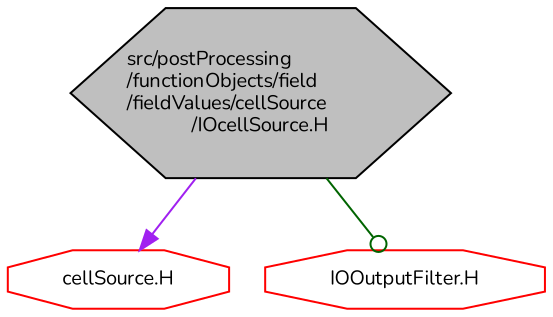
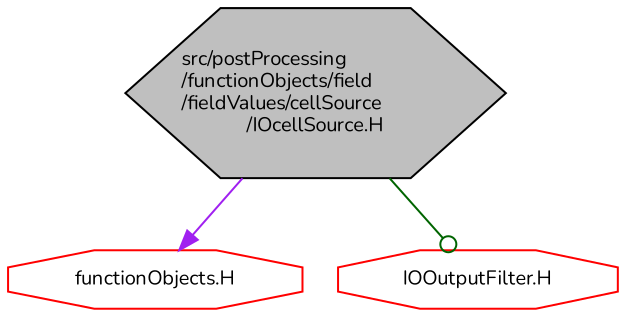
  digraph {
    fontname=Nunito
    node [color=red fontname=Nunito fontsize=10 shape=octagon]
    edge [fontname=Nunito fontsize=10 labelfontname=FreeSans labelfontsize=10 style=solid]
    n1 [color=black fillcolor=grey75 fontcolor=black height=0.2 label="src/postProcessing\l/functionObjects/field\l/fieldValues/cellSource\l/IOcellSource.H" shape=hexagon style=filled width=0.4]
-   n2 [height=0.2 label="cellSource.H" width=0.4]
+   n2 [height=0.2 label="functionObjects.H" width=0.4]
    n3 [height=0.2 label="IOOutputFilter.H" width=0.4]
    n1 -> n2 [color=purple arrowhead=normal]
    n1 -> n3 [color=darkgreen arrowhead=odot]
  }
